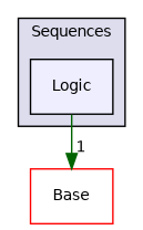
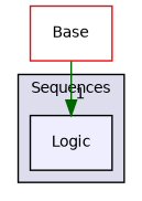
  digraph {
    compound=true
    node [fontname=Helvetica fontsize=10 shape=box]
    n1 [fillcolor="#eeeeff" label=Logic pencolor=black style=filled]
    n2 [color=red label=Base]
    subgraph cluster_1 {
      bgcolor="#ddddee"
      fontname=Helvetica
      fontsize=10
      label=Sequences
      pencolor=black
      n1
    }
-   n1 -> n2 [headlabel=1 labeldistance=1.5 labelfontname=Helvetica labelfontsize=10 color=darkgreen]
+   n2 -> n1 [headlabel=1 labeldistance=1.5 labelfontname=Helvetica labelfontsize=10 color=darkgreen]
  }
